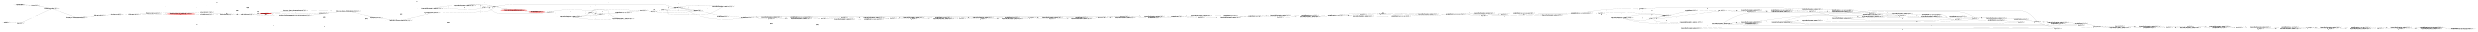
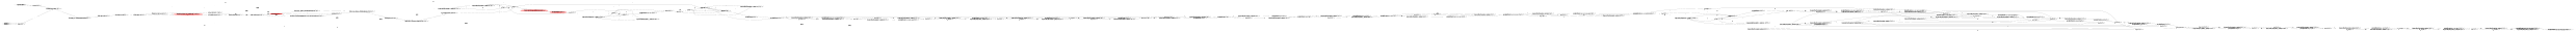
  digraph {
    rankdir=LR
    node [fillcolor=white shape=ellipse style=filled]
    edge [style=bold]
    n1 [label="driver.pipeInput(recordFactory.create(topic1,expectedKey,\"XX\" + expectedKey,time))@@@134@@@['1', '0', '0']"]
    n2 [label="time += 1L@@@137@@@['1', '1', '0']"]
    n3 [label="driver.pipeInput(recordFactory.create(topic1,expectedKey,\"XX\" + expectedKey,time))@@@139@@@['0', '1', '0']"]
    n4 [label="time += 1L@@@137@@@['1', '0', '0']"]
    n5 [label="driver.pipeInput(recordFactory.create(topic2,expectedKey,\"YY\" + expectedKey,time))@@@34@@@['1', '0', '1']"]
    n6 [label="processor.checkAndClearProcessResult(\"0:X0+YY0\")@@@36@@@['1', '1', '1']"]
    n7 [label="time += 1L@@@37@@@['1', '0', '1']"]
    n8 [label="driver.pipeInput(recordFactory.create(topic2,expectedKey,\"YY\" + expectedKey,time))@@@77@@@['0', '1', '0']"]
    n9 [label="time += 1L@@@67@@@['0', '0', '1']"]
    n10 [label="driver.pipeInput(recordFactory.create(topic2,expectedKey,\"YY\" + expectedKey,time))@@@69@@@['1', '0', '1']"]
    n11 [label="processor.checkAndClearProcessResult(\"3:X3+YY3\")@@@71@@@['0', '0', '1']"]
    n12 [label="driver.pipeInput(recordFactory.create(topic1,expectedKey,\"XX\" + expectedKey,time))@@@109@@@['1', '0', '0']"]
    n13 [label="time = 2000L - 100L - 1L@@@122@@@['1', '0', '0']"]
    n14 [label="driver.pipeInput(recordFactory.create(topic1,expectedKey,\"XX\" + expectedKey,time))@@@124@@@['1', '0', '0']"]
    n15 [label="time += 1L@@@127@@@['1', '1', '0']"]
    n16 [label="processor.checkAndClearProcessResult(\"1:X1+YY1\",\"2:X2+YY2\",\"3:X3+YY3\")@@@61@@@['0', '0', '1']"]
    n17 [label="time += 1L@@@62@@@['0', '0', '1']"]
    n18 [label="driver.pipeInput(recordFactory.create(topic2,expectedKey,\"YY\" + expectedKey,time))@@@64@@@['1', '0', '1']"]
    n19 [label="time = 1000L@@@33@@@['1', '1', '0']"]
    n20 [label="int i = 0@@@34@@@['1', '1', '0']"]
    n21 [label="i++@@@23@@@['1', '1', '1']"]
    n22 [label="i < expectedKeys.length@@@22@@@['1', '1', '1']" shape=diamond]
    n23 [label="i < expectedKeys.length@@@35@@@['1', '1', '0']" shape=diamond]
    n24 [label="driver.pipeInput(recordFactory.create(topic1,expectedKeys(i(,\"X\" + expectedKeys(i(,time + i))@@@24@@@['1', '0', '1']"]
    n25 [label="processor.checkAndClearProcessResult()@@@64@@@['0', '1', '0']"]
    n26 [label="time = 1000L - 100L - 1L@@@65@@@['1', '1', '0']"]
    n27 [label="time = 1000L - 100L - 1L@@@27@@@['1', '0', '1']"]
    n28 [label="driver.pipeInput(recordFactory.create(topic2,expectedKey,\"YY\" + expectedKey,time))@@@67@@@['0', '1', '0']"]
    n29 [label="time = 2000L - 100L - 1L@@@122@@@['1', '1', '0']"]
    n30 [label="driver.pipeInput(recordFactory.create(topic1,expectedKey,\"XX\" + expectedKey,time))@@@124@@@['0', '1', '0']"]
    n31 [label="processor.checkAndClearProcessResult()@@@126@@@['0', '1', '0']"]
    n32 [label="processor.checkAndClearProcessResult(\"3:X3+YY3\")@@@59@@@['0', '1', '0']"]
    n33 [label="time += 1L@@@60@@@['1', '1', '0']"]
    n34 [label="time += 1L@@@60@@@['1', '0', '0']"]
    n35 [label="driver.pipeInput(recordFactory.create(topic2,expectedKey,\"YY\" + expectedKey,time))@@@62@@@['0', '1', '0']"]
    n36 [label="driver.pipeInput(recordFactory.create(topic1,expectedKey,\"XX\" + expectedKey,time))@@@119@@@['1', '0', '0']"]
    n37 [label="driver.pipeInput(recordFactory.create(topic2,expectedKey,\"YY\" + expectedKey,time))@@@74@@@['1', '0', '1']"]
    n38 [label="driver.pipeInput(recordFactory.create(topic1,expectedKey,\"XX\" + expectedKey,time))@@@114@@@['1', '0', '0']"]
    n39 [fillcolor=lightgray label="processor.checkAndClearProcessResult()@@@76@@@['0', '0', '1']"]
    n40 [fillcolor=lightgray label="testAsymmetricWindowingBefore['0', '0', '1']" shape=diamond]
    n41 [label="long time = 1000L@@@3@@@['0', '0', '1']"]
    n42 [label="driver = new TopologyTestDriver(builder.build(),props,time)@@@20@@@['1', '1', '1']"]
    n43 [label="final StreamsBuilder builder = new StreamsBuilder()@@@4@@@['1', '1', '1']"]
    n44 [label="processor.checkAndClearProcessResult(\"0:XX0+Y0\",\"1:XX1+Y1\",\"2:XX2+Y2\")@@@141@@@['0', '1', '0']"]
    n45 [label="time += 1L@@@142@@@['1', '1', '0']"]
    n46 [label="driver.pipeInput(recordFactory.create(topic2,expectedKey,\"YY\" + expectedKey,time))@@@72@@@['0', '1', '0']"]
    n47 [label="processor.checkAndClearProcessResult(\"0:X0+YY0\")@@@74@@@['0', '1', '0']"]
    n48 [label="driver.pipeInput(recordFactory.create(topic1,expectedKeys(i(,\"X\" + expectedKeys(i(,time))@@@24@@@['1', '0', '0']"]
    n49 [label="driver.pipeInput(recordFactory.create(topic1,expectedKeys(i(,\"X\" + expectedKeys(i(,time))@@@23@@@['1', '1', '0']"]
    n50 [label="i++@@@22@@@['1', '1', '0']"]
    n51 [label="time += 1L@@@72@@@['0', '0', '1']"]
    n52 [label="time += 1L@@@112@@@['1', '1', '0']"]
    n53 [label="driver.pipeInput(recordFactory.create(topic2,expectedKeys(i(,\"Y\" + expectedKeys(i(,time))@@@30@@@['1', '1', '0']"]
    n54 [label="i++@@@29@@@['1', '1', '0']"]
    n55 [label="driver.pipeInput(recordFactory.create(topic2,expectedKeys(i(,\"Y\" + expectedKeys(i(,time))@@@30@@@['1', '0', '0']"]
    n56 [label="i < 2@@@28@@@['1', '1', '0']" shape=diamond]
    n57 [label="time += 1L@@@127@@@['1', '0', '0']"]
    n58 [label="driver.pipeInput(recordFactory.create(topic1,expectedKey,\"XX\" + expectedKey,time))@@@129@@@['0', '1', '0']"]
    n59 [label="driver.pipeInput(recordFactory.create(topic1,expectedKey,\"XX\" + expectedKey,time))@@@114@@@['0', '1', '0']"]
    n60 [label="processor.checkAndClearProcessResult(\"3:XX3+Y3\")@@@116@@@['0', '1', '0']"]
    n61 [label="time += 1L@@@117@@@['1', '1', '0']"]
    n62 [label="assertEquals(new HashSet<>(Arrays.asList(topic1,topic2)),copartitionGroups.iterator().next())@@@19@@@['1', '1', '1']"]
    n63 [label="int i = 0@@@21@@@['1', '1', '1']"]
    n64 [label="processor.checkAndClearProcessResult(\"2:X2+YY2\",\"3:X3+YY3\")@@@66@@@['0', '0', '1']"]
    n65 [label="processor.checkAndClearProcessResult(\"0:X0+YY0\",\"1:X1+YY1\",\"2:X2+YY2\",\"3:X3+YY3\")@@@51@@@['1', '1', '1']"]
    n66 [label="driver.pipeInput(recordFactory.create(topic2,expectedKeys(i(,\"Y\" + expectedKeys(i(,time + i))@@@94@@@['1', '1', '0']"]
    n67 [label="time = 1000L@@@52@@@['0', '0', '1']"]
    n68 [label="int i = 0@@@91@@@['1', '1', '0']"]
    n69 [label="driver.pipeInput(recordFactory.create(topic2,expectedKeys(i(,\"Y\" + expectedKeys(i(,time + i))@@@94@@@['1', '0', '0']"]
    n70 [label="i++@@@93@@@['1', '1', '0']"]
    n71 [label="driver.pipeInput(recordFactory.create(topic2,expectedKey,\"YY\" + expectedKey,time))@@@54@@@['0', '0', '1']"]
    n72 [label="i < expectedKeys.length@@@92@@@['1', '1', '0']" shape=diamond]
    n73 [label="joined = stream1.join(stream2,MockValueJoiner.TOSTRING_JOINER,JoinWindows.of(0).before(100),Joined.with(intSerde,stringSerde,stringSerde))@@@15@@@['0', '0', '1']"]
    n74 [label="joined.process(processor)@@@16@@@['1', '0', '1']"]
    n75 [label="final Collection<Set<String>> copartitionGroups = StreamsBuilderTest.getCopartitionedGroups(builder)@@@17@@@['1', '1', '1']"]
    n76 [fillcolor=red label="joined.process(supplier)@@@15@@@['1', '1', '0']"]
    n77 [label="processor.checkAndClearProcessResult(\"2:XX2+Y2\",\"3:XX3+Y3\")@@@111@@@['0', '1', '0']"]
    n78 [label="driver.pipeInput(recordFactory.create(topic2,expectedKey,\"YY\" + expectedKey,time))@@@42@@@['0', '1', '0']"]
    n79 [label="processor.checkAndClearProcessResult(\"0:X0+YY0\",\"1:X1+YY1\",\"2:X2+YY2\",\"3:X3+YY3\")@@@44@@@['0', '1', '0']"]
    n80 [label="time += 1L@@@45@@@['1', '1', '0']"]
    n81 [label="driver.pipeInput(recordFactory.create(topic2,expectedKey,\"YY\" + expectedKey,time))@@@42@@@['1', '0', '0']"]
    n82 [label="driver.pipeInput(recordFactory.create(topic2,expectedKey,\"YY\" + expectedKey,time))@@@47@@@['0', '1', '0']"]
    n83 [label="time += 1L@@@45@@@['1', '0', '0']"]
    n84 [label="driver.pipeInput(recordFactory.create(topic1,expectedKey,\"XX\" + expectedKey,time))@@@139@@@['1', '0', '0']"]
    n85 [label="driver.pipeInput(recordFactory.create(topic2,expectedKey,\"YY\" + expectedKey,time))@@@29@@@['1', '0', '1']"]
    n86 [label="processor.checkAndClearProcessResult()@@@31@@@['1', '1', '1']"]
    n87 [label="time += 1L@@@32@@@['1', '0', '1']"]
    n88 [label="driver.pipeInput(recordFactory.create(topic1,expectedKey,\"XX\" + expectedKey,time))@@@134@@@['0', '1', '0']"]
    n89 [label="processor.checkAndClearProcessResult(\"0:XX0+Y0\",\"1:XX1+Y1\")@@@136@@@['0', '1', '0']"]
    n90 [label="driver.pipeInput(recordFactory.create(topic2,expectedKey,\"YY\" + expectedKey,time))@@@39@@@['1', '0', '1']"]
    n91 [label="processor.checkAndClearProcessResult(\"0:X0+YY0\",\"1:X1+YY1\")@@@41@@@['1', '1', '1']"]
    n92 [label="time += 1@@@80@@@['1', '0', '0']"]
    n93 [label="time += 1L@@@42@@@['0', '0', '1']"]
    n94 [label="driver.pipeInput(recordFactory.create(topic2,expectedKey,\"YY\" + expectedKey,time))@@@82@@@['0', '1', '0']"]
    n95 [label="final KStream<Integer,String> joined@@@10@@@['1', '1', '1']"]
    n96 [fillcolor=red label="final MockProcessorSupplier<Integer,String> supplier = new MockProcessorSupplier<>()@@@11@@@['0', '1', '0']"]
    n97 [label="final MockProcessorSupplier<Integer,String> processor@@@11@@@['1', '0', '1']"]
    n98 [label="stream1 = builder.stream(topic1,consumed)@@@12@@@['0', '1', '0']"]
    n99 [label="processor = new MockProcessorSupplier<>()@@@12@@@['1', '0', '1']"]
    n100 [label="time += 1L@@@55@@@['1', '0', '0']"]
    n101 [label="driver.pipeInput(recordFactory.create(topic2,expectedKey,\"YY\" + expectedKey,time))@@@57@@@['1', '0', '0']"]
    n102 [label="driver.pipeInput(recordFactory.create(topic1,expectedKey,\"XX\" + expectedKey,time))@@@129@@@['1', '0', '0']"]
    n103 [label="time += 1L@@@132@@@['1', '1', '0']"]
    n104 [label="driver.pipeInput(recordFactory.create(topic1,expectedKey,\"XX\" + expectedKey,time))@@@119@@@['0', '1', '0']"]
    n105 [label="time += 1L@@@117@@@['1', '0', '0']"]
    n106 [label="processor.checkAndClearProcessResult()@@@121@@@['0', '1', '0']"]
    n107 [label="processor.checkAndClearProcessResult()@@@96@@@['0', '1', '0']"]
    n108 [label="time = 2000L + 100L@@@97@@@['1', '1', '0']"]
    n109 [label="driver.pipeInput(recordFactory.create(topic1,expectedKey,\"XX\" + expectedKey,time))@@@99@@@['0', '1', '0']"]
    n110 [label="time = 2000L + 100L@@@97@@@['1', '0', '0']"]
    n111 [fillcolor=red label="final MockProcessor<Integer,String> processor = supplier.theCapturedProcessor()@@@25@@@['0', '1', '0']"]
    n112 [fillcolor=red label="processor.checkAndClearProcessResult()@@@26@@@['0', '1', '0']"]
    n113 [label="int i = 0@@@27@@@['1', '1', '0']"]
    n114 [label="processor.checkAndClearProcessResult(\"0:XX0+Y0\")@@@131@@@['0', '1', '0']"]
    n115 [label="time += 1L@@@107@@@['1', '1', '0']"]
    n116 [label="driver.pipeInput(recordFactory.create(topic1,expectedKey,\"XX\" + expectedKey,time))@@@109@@@['0', '1', '0']"]
    n117 [label="processor.checkAndClearProcessResult()@@@69@@@['0', '1', '0']"]
    n118 [fillcolor=lightgray label="processor.checkAndClearProcessResult(\"0:XX0+Y0\",\"1:XX1+Y1\",\"2:XX2+Y2\",\"3:XX3+Y3\")@@@146@@@['0', '1', '0']"]
    n119 [fillcolor=lightgray label="processor.checkAndClearProcessResult(\"0:XX0+Y0\",\"1:XX1+Y1\",\"2:XX2+Y2\",\"3:XX3+Y3\")@@@146@@@['1', '0', '0']"]
    n120 [label="driver.pipeInput(recordFactory.create(topic1,expectedKey,\"XX\" + expectedKey,time))@@@99@@@['1', '0', '0']"]
    n121 [label="time += 1L@@@102@@@['1', '1', '0']"]
    n122 [label="driver.pipeInput(recordFactory.create(topic1,expectedKey,\"XX\" + expectedKey,time))@@@104@@@['0', '1', '0']"]
    n123 [label="processor.checkAndClearProcessResult(\"0:X0+YY0\",\"1:X1+YY1\",\"2:X2+YY2\",\"3:X3+YY3\")@@@56@@@['0', '0', '1']"]
    n124 [label="time += 1L@@@50@@@['1', '0', '0']"]
    n125 [label="driver.pipeInput(recordFactory.create(topic2,expectedKey,\"YY\" + expectedKey,time))@@@52@@@['1', '0', '0']"]
    n126 [label="time += 1L@@@55@@@['1', '1', '0']"]
    n127 [label="driver.pipeInput(recordFactory.create(topic1,expectedKey,\"XX\" + expectedKey,time))@@@144@@@['0', '1', '0']"]
    n128 [label="time += 1L@@@142@@@['1', '0', '0']"]
    n129 [label="driver.pipeInput(recordFactory.create(topic1,expectedKey,\"XX\" + expectedKey,time))@@@144@@@['1', '0', '0']"]
    n130 [label="processor.checkAndClearProcessResult(\"1:X1+YY1\",\"2:X2+YY2\",\"3:X3+YY3\")@@@49@@@['0', '1', '0']"]
    n131 [label="time += 1L@@@50@@@['1', '1', '0']"]
    n132 [label="driver.pipeInput(recordFactory.create(topic2,expectedKey,\"YY\" + expectedKey,time))@@@44@@@['1', '0', '1']"]
    n133 [label="processor.checkAndClearProcessResult(\"0:X0+YY0\",\"1:X1+YY1\",\"2:X2+YY2\")@@@46@@@['1', '1', '1']"]
    n134 [label="processor.checkAndClearProcessResult(\"0:XX0+Y0\",\"1:XX1+Y1\",\"2:XX2+Y2\",\"3:XX3+Y3\")@@@101@@@['0', '1', '0']"]
    n135 [label="final int(( expectedKeys = new int((((edu.fdu.CPPDG.tinypdg.pe.ExpressionInfo@b52337@@@5@@@['1', '1', '1']"]
    n136 [label="final Collection<Set<String>> copartitionGroups = StreamsBuilderTest.getCopartitionedGroups(builder)@@@16@@@['0', '1', '0']"]
    n137 [label="final KStream<Integer,String> stream1@@@8@@@['1', '1', '1']"]
    n138 [label="assertEquals(1,copartitionGroups.size())@@@18@@@['1', '1', '1']"]
    n139 [label="driver.pipeInput(recordFactory.create(topic2,expectedKey,\"YY\" + expectedKey,time))@@@87@@@['0', '1', '0']"]
    n140 [label="processor.checkAndClearProcessResult(\"0:X0+YY0\",\"1:X1+YY1\",\"2:X2+YY2\",\"3:X3+YY3\")@@@89@@@['0', '1', '0']"]
    n141 [label="driver.pipeInput(recordFactory.create(topic2,expectedKey,\"YY\" + expectedKey,time))@@@62@@@['1', '0', '0']"]
    n142 [label="stream1 = builder.stream(topic1,consumed)@@@13@@@['1', '1', '1']"]
    n143 [label="stream2 = builder.stream(topic2,consumed)@@@14@@@['1', '1', '1']"]
    n144 [label="processor.checkAndClearProcessResult(\"0:X0+Y0\",\"1:X1+Y1\")@@@32@@@['0', '1', '0']"]
    n145 [label="processor.checkAndClearProcessResult(\"0:X0+YY0\",\"1:X1+YY1\")@@@79@@@['0', '1', '0']"]
    n146 [label="time += 1L@@@47@@@['0', '0', '1']"]
    n147 [label="time += 1@@@85@@@['1', '0', '0']"]
    n148 [label="processor.checkAndClearProcessResult()@@@26@@@['1', '1', '1']"]
    n149 [label="processor.checkAndClearProcessResult()@@@39@@@['0', '1', '0']"]
    n150 [label="time += 100L@@@40@@@['1', '0', '0']"]
    n151 [label="final KStream<Integer,String> stream2@@@9@@@['1', '1', '1']"]
    n152 [label="driver.pipeInput(recordFactory.create(topic1,expectedKey,\"XX\" + expectedKey,time))@@@104@@@['1', '0', '0']"]
    n153 [label="driver.pipeInput(recordFactory.create(topic2,expectedKey,\"YY\" + expectedKey,time))@@@59@@@['0', '0', '1']"]
    n154 [label="driver.pipeInput(recordFactory.create(topic2,expectedKey,\"YY\" + expectedKey,time))@@@57@@@['0', '1', '0']"]
    n155 [fillcolor=lightgray label="testWindowing['0', '1', '0']" shape=diamond]
    n156 [label="long time = 0L@@@3@@@['1', '1', '0']"]
    n157 [label="driver.pipeInput(recordFactory.create(topic2,expectedKey,\"YY\" + expectedKey,time))@@@52@@@['0', '1', '0']"]
    n158 [label="processor.checkAndClearProcessResult(\"2:X2+YY2\",\"3:X3+YY3\")@@@54@@@['0', '1', '0']"]
    n159 [label="processor.checkAndClearProcessResult(\"1:XX1+Y1\",\"2:XX2+Y2\",\"3:XX3+Y3\")@@@106@@@['0', '1', '0']"]
    n160 [label="time += 1L@@@57@@@['0', '0', '1']"]
    n161 [label="driver.pipeInput(recordFactory.create(topic2,expectedKey,\"YY\" + expectedKey,time))@@@49@@@['1', '0', '1']"]
    n162 [label="driver.pipeInput(recordFactory.create(topic2,expectedKey,\"YY\" + expectedKey,time))@@@47@@@['1', '0', '0']"]
    n163 [label="processor.checkAndClearProcessResult(\"0:X0+YY0\",\"1:X1+YY1\",\"2:X2+YY2\")@@@84@@@['0', '1', '0']"]
+   n164 [fillcolor=lightgray label="testWindowing['1', '0', '0']" shape=diamond]
    n165 [label="time += 1L@@@132@@@['1', '0', '0']"]
    n1 -> n2
    n2 -> n3
    n2 -> n3 [label=time style=solid]
    n2 -> n4
    n3 -> n44
    n4 -> n84
    n4 -> n84 [label=time style=solid]
    n5 -> n6
    n6 -> n7
    n6 -> n8 [label=time style=solid]
    n6 -> n8
    n7 -> n90 [label=time style=solid]
    n7 -> n90
    n8 -> n145
    n9 -> n10 [label=time style=solid]
    n9 -> n10
    n10 -> n11
    n10 -> n12
    n10 -> n12 [label=time style=solid]
    n11 -> n51
    n12 -> n18 [label=0 style=dashed]
    n12 -> n52
    n13 -> n14
    n13 -> n14 [label=time style=solid]
    n14 -> n15
    n15 -> n57
    n15 -> n58
    n15 -> n58 [label=time style=solid]
    n16 -> n17
    n17 -> n18 [label=time style=solid]
    n17 -> n18
    n18 -> n64
    n18 -> n152 [label=time style=solid]
    n18 -> n152
    n19 -> n20
    n19 -> n21 [label=builder style=solid]
    n20 -> n21 [label=i style=solid]
    n20 -> n22 [label=i style=solid]
    n20 -> n23
    n20 -> n23 [label=i style=solid]
    n20 -> n24 [label=time style=solid]
    n21 -> n22
    n21 -> n22 [label=i style=solid]
    n21 -> n24 [label=i style=solid]
    n22 -> n21 [label=true style=dotted]
    n22 -> n21 [label=i style=solid]
    n22 -> n23 [label=i style=solid]
    n22 -> n23
    n22 -> n24
    n22 -> n24 [label=true style=dotted]
    n22 -> n148
    n23 -> n21 [label=i style=solid]
    n23 -> n21
    n23 -> n21 [label=true style=dotted]
    n23 -> n22 [label=i style=solid]
    n23 -> n22 [label=true style=dotted]
    n23 -> n22
    n23 -> n24 [label=i style=solid]
    n23 -> n149
    n24 -> n21
    n25 -> n26
    n26 -> n27
    n26 -> n28 [label=time style=solid]
    n26 -> n28
    n27 -> n85 [label=time style=solid]
    n27 -> n85
    n28 -> n117
    n29 -> n13
    n29 -> n30 [label=time style=solid]
    n29 -> n30
    n30 -> n31
    n31 -> n15
    n32 -> n33
    n33 -> n34
    n33 -> n35 [label=time style=solid]
    n33 -> n35
    n34 -> n141 [label=time style=solid]
    n34 -> n141
    n35 -> n25
    n36 -> n29
    n36 -> n37 [label=0 style=dashed]
    n37 -> n38 [label=time style=solid]
    n37 -> n38
    n37 -> n39
    n38 -> n10 [label=0 style=dashed]
    n38 -> n61
    n40 -> n41
    n41 -> n24 [label=time style=solid]
    n41 -> n42 [label=time style=solid]
    n41 -> n43
    n42 -> n49 [label=i style=solid]
    n42 -> n50 [label=i style=solid]
    n42 -> n63
    n42 -> n63 [label=i style=solid]
    n43 -> n75 [label=builder style=solid]
    n43 -> n135
    n43 -> n136 [label=builder style=solid]
    n44 -> n45
    n45 -> n127
    n45 -> n127 [label=time style=solid]
    n45 -> n128
    n46 -> n47
    n47 -> n6
    n48 -> n49
    n49 -> n48 [label=i style=solid]
    n49 -> n50 [label=i style=solid]
    n49 -> n50
    n50 -> n48
    n50 -> n48 [label=true style=dotted]
    n50 -> n49 [label=true style=dotted]
    n50 -> n49 [label=i style=solid]
    n50 -> n63 [label=i style=solid]
    n50 -> n63
    n50 -> n113
    n51 -> n37 [label=time style=solid]
    n51 -> n37
    n52 -> n37
    n52 -> n59 [label=time style=solid]
    n52 -> n59
    n52 -> n64 [label=0 style=dashed]
    n53 -> n54
    n53 -> n54 [label=i style=solid]
    n53 -> n55 [label=i style=solid]
    n54 -> n19
    n54 -> n53 [label=i style=solid]
    n54 -> n53 [label=true style=dotted]
    n54 -> n55
    n54 -> n55 [label=true style=dotted]
    n54 -> n56 [label=i style=solid]
    n54 -> n56
    n55 -> n53
    n56 -> n53 [label=true style=dotted]
    n56 -> n53
    n56 -> n53 [label=i style=solid]
    n56 -> n54 [label=i style=solid]
    n56 -> n54
    n56 -> n54 [label=true style=dotted]
    n56 -> n55 [label=i style=solid]
    n56 -> n144
    n57 -> n102
    n57 -> n102 [label=time style=solid]
    n58 -> n114
    n59 -> n60
    n60 -> n61
    n61 -> n11 [label=0 style=dashed]
    n61 -> n104
    n61 -> n104 [label=time style=solid]
    n61 -> n105
    n62 -> n42
    n63 -> n21 [label=i style=solid]
    n63 -> n22 [label=i style=solid]
    n63 -> n22
    n63 -> n24 [label=i style=solid]
    n63 -> n48 [label=i style=solid]
    n63 -> n49 [label=i style=solid]
    n63 -> n49
    n63 -> n49 [label=true style=dotted]
    n63 -> n50
    n63 -> n50 [label=true style=dotted]
    n63 -> n50 [label=i style=solid]
    n63 -> n111
    n64 -> n9
    n65 -> n66 [label=time style=solid]
    n65 -> n67
    n65 -> n68
    n66 -> n69 [label=i style=solid]
    n66 -> n70
    n66 -> n70 [label=i style=solid]
    n67 -> n71
    n67 -> n71 [label=time style=solid]
    n68 -> n66 [label=i style=solid]
    n68 -> n67 [label=0 style=dashed]
    n68 -> n69 [label=time style=solid]
    n68 -> n70 [label=i style=solid]
    n68 -> n72 [label=i style=solid]
    n68 -> n72
    n69 -> n66
    n70 -> n66 [label=true style=dotted]
    n70 -> n66 [label=i style=solid]
    n70 -> n69 [label=true style=dotted]
    n70 -> n69
    n70 -> n72
    n70 -> n72 [label=i style=solid]
    n70 -> n108
    n71 -> n123
    n72 -> n66 [label=true style=dotted]
    n72 -> n66
    n72 -> n66 [label=i style=solid]
    n72 -> n69 [label=i style=solid]
    n72 -> n70
    n72 -> n70 [label=true style=dotted]
    n72 -> n70 [label=i style=solid]
    n72 -> n107
    n73 -> n74
    n74 -> n75
    n74 -> n76 [label=0 style=dashed]
    n75 -> n138
    n76 -> n73 [label=0 style=dashed]
    n76 -> n74
    n76 -> n136
    n77 -> n52
    n78 -> n79
    n79 -> n80
    n80 -> n82 [label=time style=solid]
    n80 -> n82
    n80 -> n83
    n81 -> n80
    n82 -> n130
    n83 -> n162 [label=time style=solid]
    n83 -> n162
    n84 -> n45
    n85 -> n86
    n86 -> n46 [label=time style=solid]
    n86 -> n46
    n86 -> n87
    n87 -> n5
    n87 -> n5 [label=time style=solid]
    n88 -> n89
    n89 -> n2
    n90 -> n91
    n91 -> n92
    n91 -> n93
    n91 -> n94 [label=time style=solid]
    n91 -> n94
    n92 -> n93 [label=0 style=dashed]
    n92 -> n132 [label=time style=solid]
    n92 -> n132
    n93 -> n132 [label=time style=solid]
    n93 -> n132
    n94 -> n163
    n95 -> n96
    n95 -> n97
    n96 -> n76 [label=supplier style=solid]
    n96 -> n98
    n97 -> n96 [label=0 style=dashed]
    n97 -> n99
    n98 -> n142
    n99 -> n74 [label=processor style=solid]
    n99 -> n142
    n100 -> n101 [label=time style=solid]
    n100 -> n101
    n101 -> n33
    n102 -> n103
    n103 -> n88 [label=time style=solid]
    n103 -> n88
    n104 -> n106
    n105 -> n36
    n105 -> n36 [label=time style=solid]
    n106 -> n29
    n107 -> n108
    n108 -> n109
    n108 -> n109 [label=time style=solid]
    n108 -> n110
    n109 -> n134
    n110 -> n120 [label=time style=solid]
    n110 -> n120
    n111 -> n112
    n112 -> n113
    n113 -> n53 [label=i style=solid]
    n113 -> n54 [label=true style=solid]
    n113 -> n56
    n113 -> n56 [label=i style=solid]
    n114 -> n103
    n115 -> n10
    n115 -> n16 [label=0 style=dashed]
    n115 -> n116 [label=time style=solid]
    n115 -> n116
    n116 -> n77
    n117 -> n86
    n120 -> n71 [label=0 style=dashed]
    n120 -> n121
    n121 -> n18
    n121 -> n122 [label=time style=solid]
    n121 -> n122
    n121 -> n123 [label=0 style=dashed]
    n122 -> n159
    n123 -> n160
    n124 -> n125
    n124 -> n125 [label=time style=solid]
    n125 -> n126
    n126 -> n100
    n126 -> n154
    n126 -> n154 [label=time style=solid]
    n127 -> n118
    n128 -> n129
    n128 -> n129 [label=time style=solid]
    n129 -> n119
    n130 -> n131
    n131 -> n124
    n131 -> n157
    n131 -> n157 [label=time style=solid]
    n132 -> n133
    n133 -> n139 [label=time style=solid]
    n133 -> n139
    n133 -> n146
    n133 -> n147
    n134 -> n121
    n135 -> n21 [label=expectedKeys style=solid]
    n135 -> n24 [label=expectedKeys style=solid]
    n135 -> n48 [label=expectedKeys style=solid]
    n135 -> n49 [label=expectedKeys style=solid]
    n135 -> n53 [label=expectedKeys style=solid]
    n135 -> n55 [label=expectedKeys style=solid]
    n135 -> n66 [label=expectedKeys style=solid]
    n135 -> n69 [label=expectedKeys style=solid]
    n135 -> n137
    n136 -> n75
    n137 -> n151
    n138 -> n62
    n139 -> n140
    n140 -> n65
    n141 -> n26
    n142 -> n143 [label=stream2 style=solid]
    n142 -> n143
    n143 -> n73 [label=stream2 style=solid]
    n143 -> n73
    n143 -> n76
    n143 -> n76 [label=stream2 style=solid]
    n144 -> n19
    n145 -> n91
    n146 -> n161 [label=time style=solid]
    n146 -> n161
    n147 -> n146 [label=0 style=dashed]
    n147 -> n161 [label=time style=solid]
    n147 -> n161
    n148 -> n27
    n148 -> n78
    n148 -> n78 [label=time style=solid]
    n148 -> n150
    n149 -> n148
    n150 -> n81 [label=time style=solid]
    n150 -> n81
    n151 -> n95
    n152 -> n115
    n152 -> n153 [label=0 style=dashed]
    n153 -> n16
    n154 -> n32
    n155 -> n156
    n156 -> n41 [label=0 style=dashed]
    n156 -> n42 [label=time style=solid]
    n156 -> n43
    n156 -> n48 [label=time style=solid]
    n156 -> n49 [label=time style=solid]
    n156 -> n53 [label=time style=solid]
    n156 -> n55 [label=time style=solid]
    n156 -> n62 [label=time style=solid]
    n157 -> n158
    n158 -> n126
    n159 -> n115
    n160 -> n153
    n160 -> n153 [label=time style=solid]
    n161 -> n65
    n162 -> n131
    n163 -> n133
+   n164 -> n156
    n165 -> n1 [label=time style=solid]
    n165 -> n1
  }
